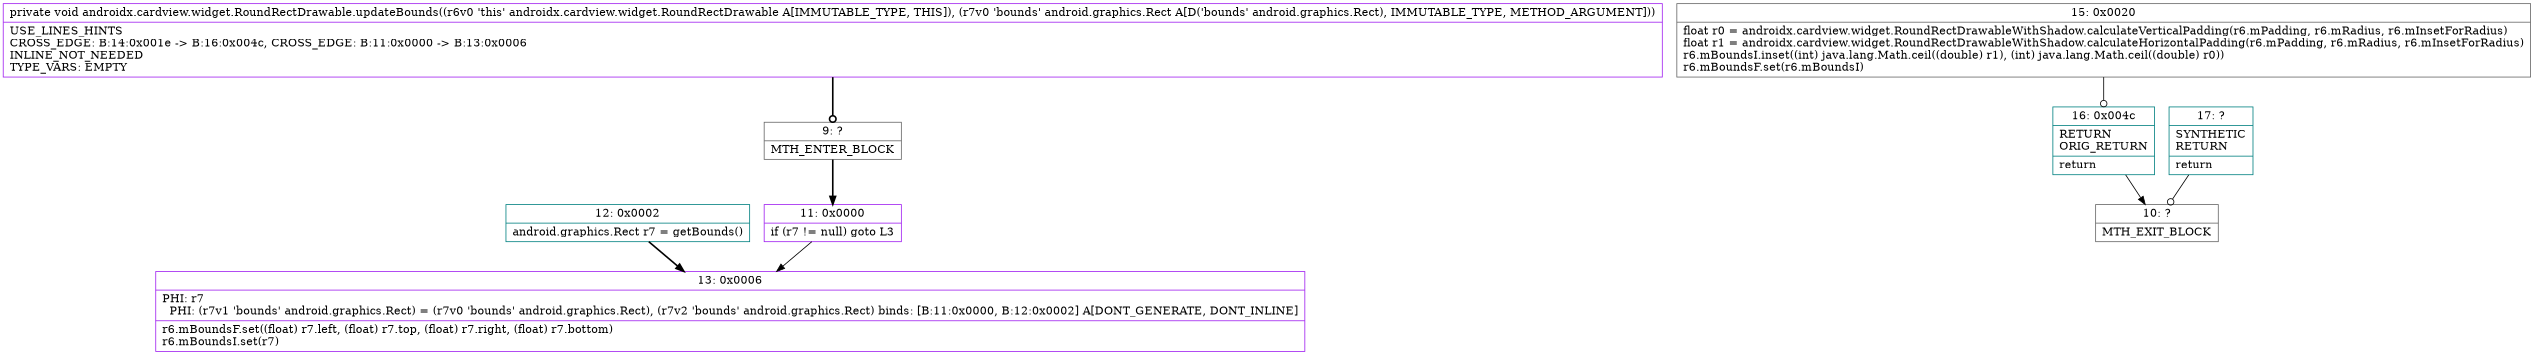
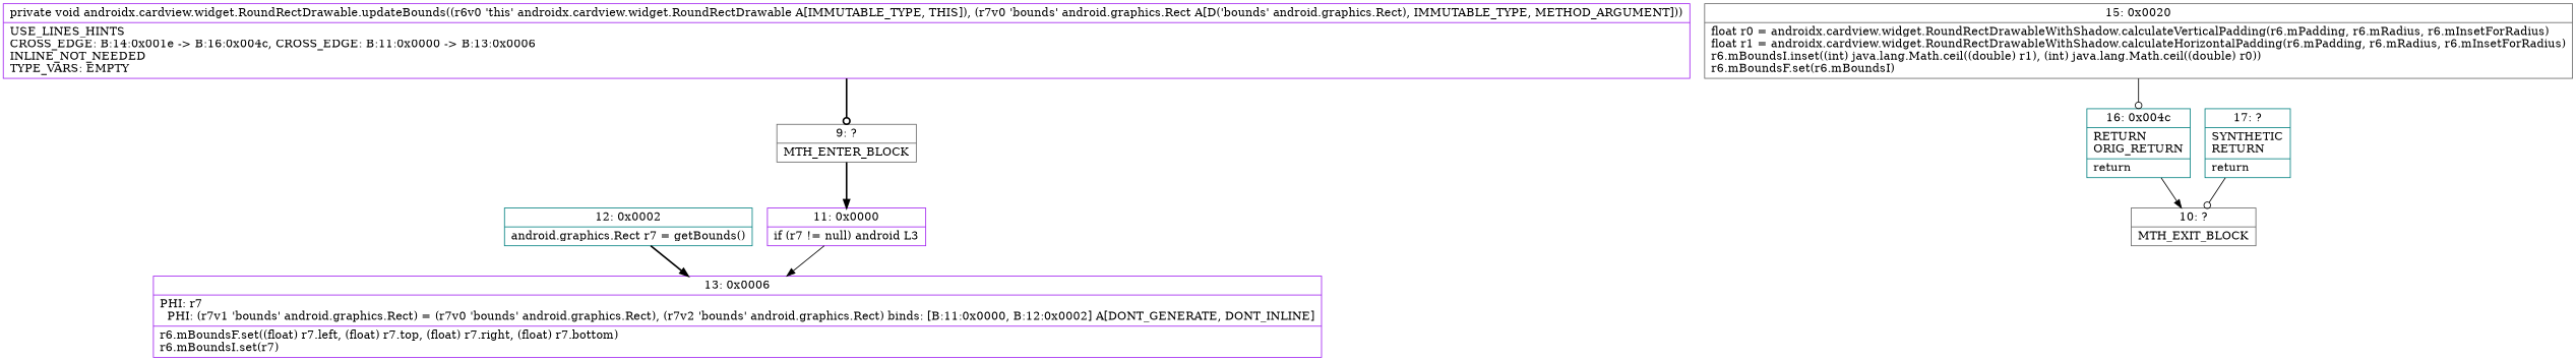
  digraph {
    node [color=gray40 shape=record]
    edge [arrowhead=normal style=solid]
    n1 [label="{9\:\ ?|MTH_ENTER_BLOCK\l}"]
-   n2 [color=purple label="{11\:\ 0x0000|if (r7 != null) goto L3\l}"]
+   n2 [color=purple label="{11\:\ 0x0000|if (r7 != null) android L3\l}"]
    n3 [color=purple label="{13\:\ 0x0006|PHI: r7 \l  PHI: (r7v1 'bounds' android.graphics.Rect) = (r7v0 'bounds' android.graphics.Rect), (r7v2 'bounds' android.graphics.Rect) binds: [B:11:0x0000, B:12:0x0002] A[DONT_GENERATE, DONT_INLINE]\l|r6.mBoundsF.set((float) r7.left, (float) r7.top, (float) r7.right, (float) r7.bottom)\lr6.mBoundsI.set(r7)\l}"]
    n4 [color=teal label="{12\:\ 0x0002|android.graphics.Rect r7 = getBounds()\l}"]
    n5 [label="{15\:\ 0x0020|float r0 = androidx.cardview.widget.RoundRectDrawableWithShadow.calculateVerticalPadding(r6.mPadding, r6.mRadius, r6.mInsetForRadius)\lfloat r1 = androidx.cardview.widget.RoundRectDrawableWithShadow.calculateHorizontalPadding(r6.mPadding, r6.mRadius, r6.mInsetForRadius)\lr6.mBoundsI.inset((int) java.lang.Math.ceil((double) r1), (int) java.lang.Math.ceil((double) r0))\lr6.mBoundsF.set(r6.mBoundsI)\l}"]
    n6 [color=teal label="{16\:\ 0x004c|RETURN\lORIG_RETURN\l|return\l}"]
    n7 [color=teal label="{17\:\ ?|SYNTHETIC\lRETURN\l|return\l}"]
    n8 [label="{10\:\ ?|MTH_EXIT_BLOCK\l}"]
    n9 [color=purple label="{private void androidx.cardview.widget.RoundRectDrawable.updateBounds((r6v0 'this' androidx.cardview.widget.RoundRectDrawable A[IMMUTABLE_TYPE, THIS]), (r7v0 'bounds' android.graphics.Rect A[D('bounds' android.graphics.Rect), IMMUTABLE_TYPE, METHOD_ARGUMENT]))  | USE_LINES_HINTS\lCROSS_EDGE: B:14:0x001e \-\> B:16:0x004c, CROSS_EDGE: B:11:0x0000 \-\> B:13:0x0006\lINLINE_NOT_NEEDED\lTYPE_VARS: EMPTY\l}"]
    n1 -> n2 [style=bold]
    n2 -> n3
    n4 -> n3 [style=bold]
    n5 -> n6 [arrowhead=odot]
    n6 -> n8
    n7 -> n8 [arrowhead=odot]
    n9 -> n1 [arrowhead=odot style=bold]
  }
